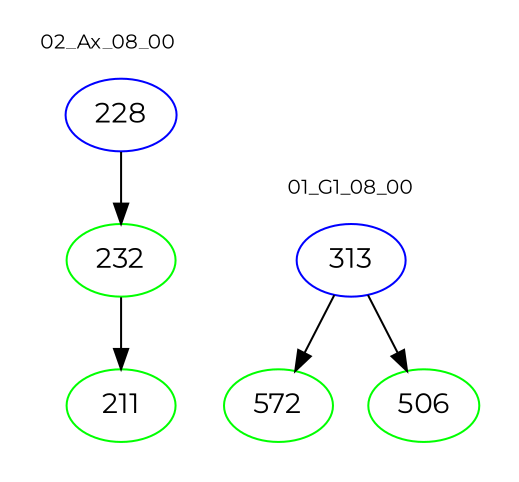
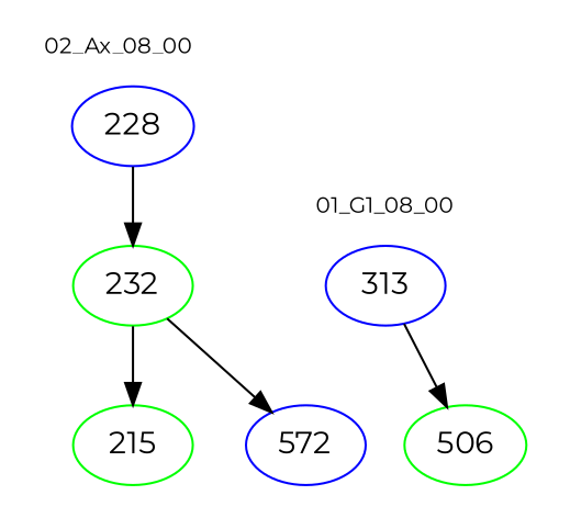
  digraph {
    fontname=Montserrat
    node [color=green fontname=Montserrat]
    edge [color=black fontname=Montserrat]
    n1 [color=blue label=228]
-   n2 [label=211]
+   n2 [label=215]
    n3 [label=232]
    n4 [color=blue label=313]
    n5 [label=506]
-   n6 [label=572]
+   n6 [color=blue label=572]
    subgraph cluster_1 {
      color=white
      fontsize=10
      label="02_Ax_08_00"
      n1
      n2
      n3
    }
    subgraph cluster_2 {
      color=white
      fontsize=10
      label="01_G1_08_00"
      n4
      n5
      n6
    }
    n1 -> n3
    n3 -> n2
    n4 -> n5
-   n4 -> n6
+   n3 -> n6
  }
